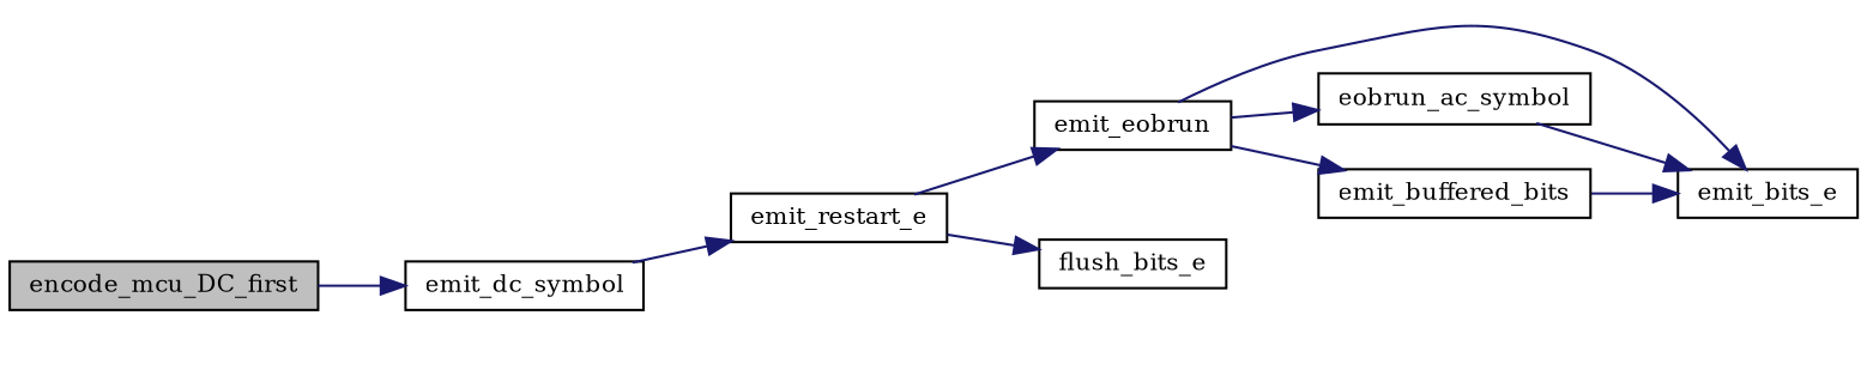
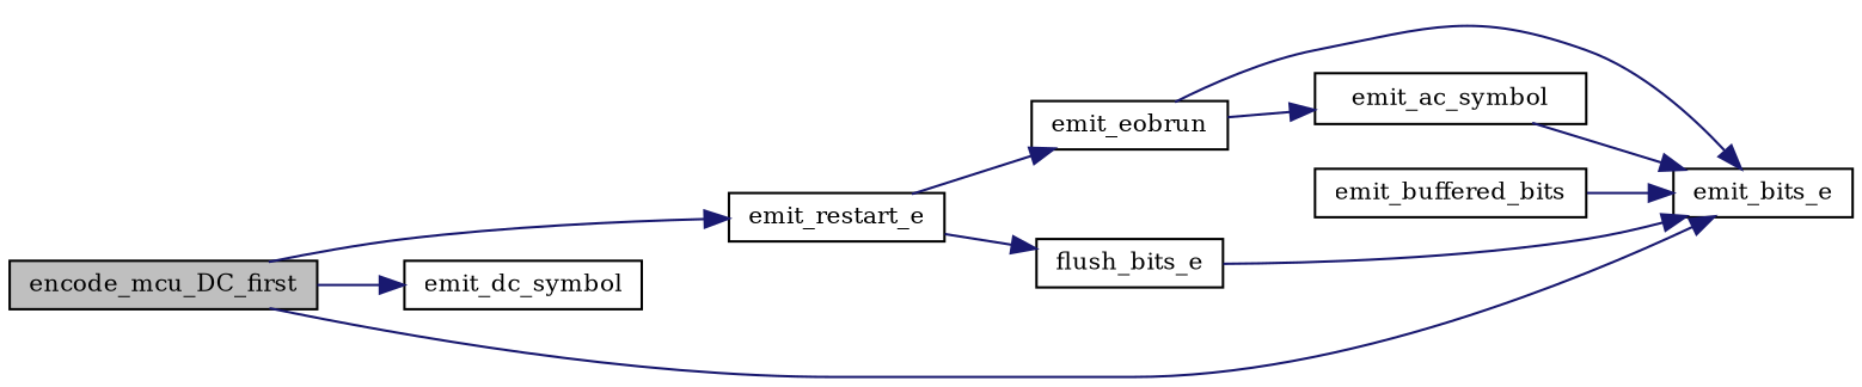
  digraph {
    fontname="DejaVu Serif"
    rankdir=LR
    node [color=black fontname="DejaVu Serif" fontsize=10 shape=record]
    edge [color=midnightblue fontname="DejaVu Serif" fontsize=10 labelfontname=Helvetica labelfontsize=10 style=solid]
    n1 [fillcolor=grey75 fontcolor=black height=0.2 label=encode_mcu_DC_first style=filled width=0.4]
    n2 [height=0.2 label=emit_restart_e width=0.4]
    n3 [height=0.2 label=emit_bits_e width=0.4]
    n4 [height=0.2 label=emit_dc_symbol width=0.4]
    n5 [height=0.2 label=emit_eobrun width=0.4]
    n6 [height=0.2 label=flush_bits_e width=0.4]
-   n7 [height=0.2 label=eobrun_ac_symbol width=0.4]
+   n7 [height=0.2 label=emit_ac_symbol width=0.4]
    n8 [height=0.2 label=emit_buffered_bits width=0.4]
-   n4 -> n2
+   n1 -> n2
+   n1 -> n3
    n1 -> n4
    n2 -> n5
    n2 -> n6
    n5 -> n3
    n5 -> n7
-   n5 -> n8
+   n6 -> n3
    n7 -> n3
    n8 -> n3
  }
